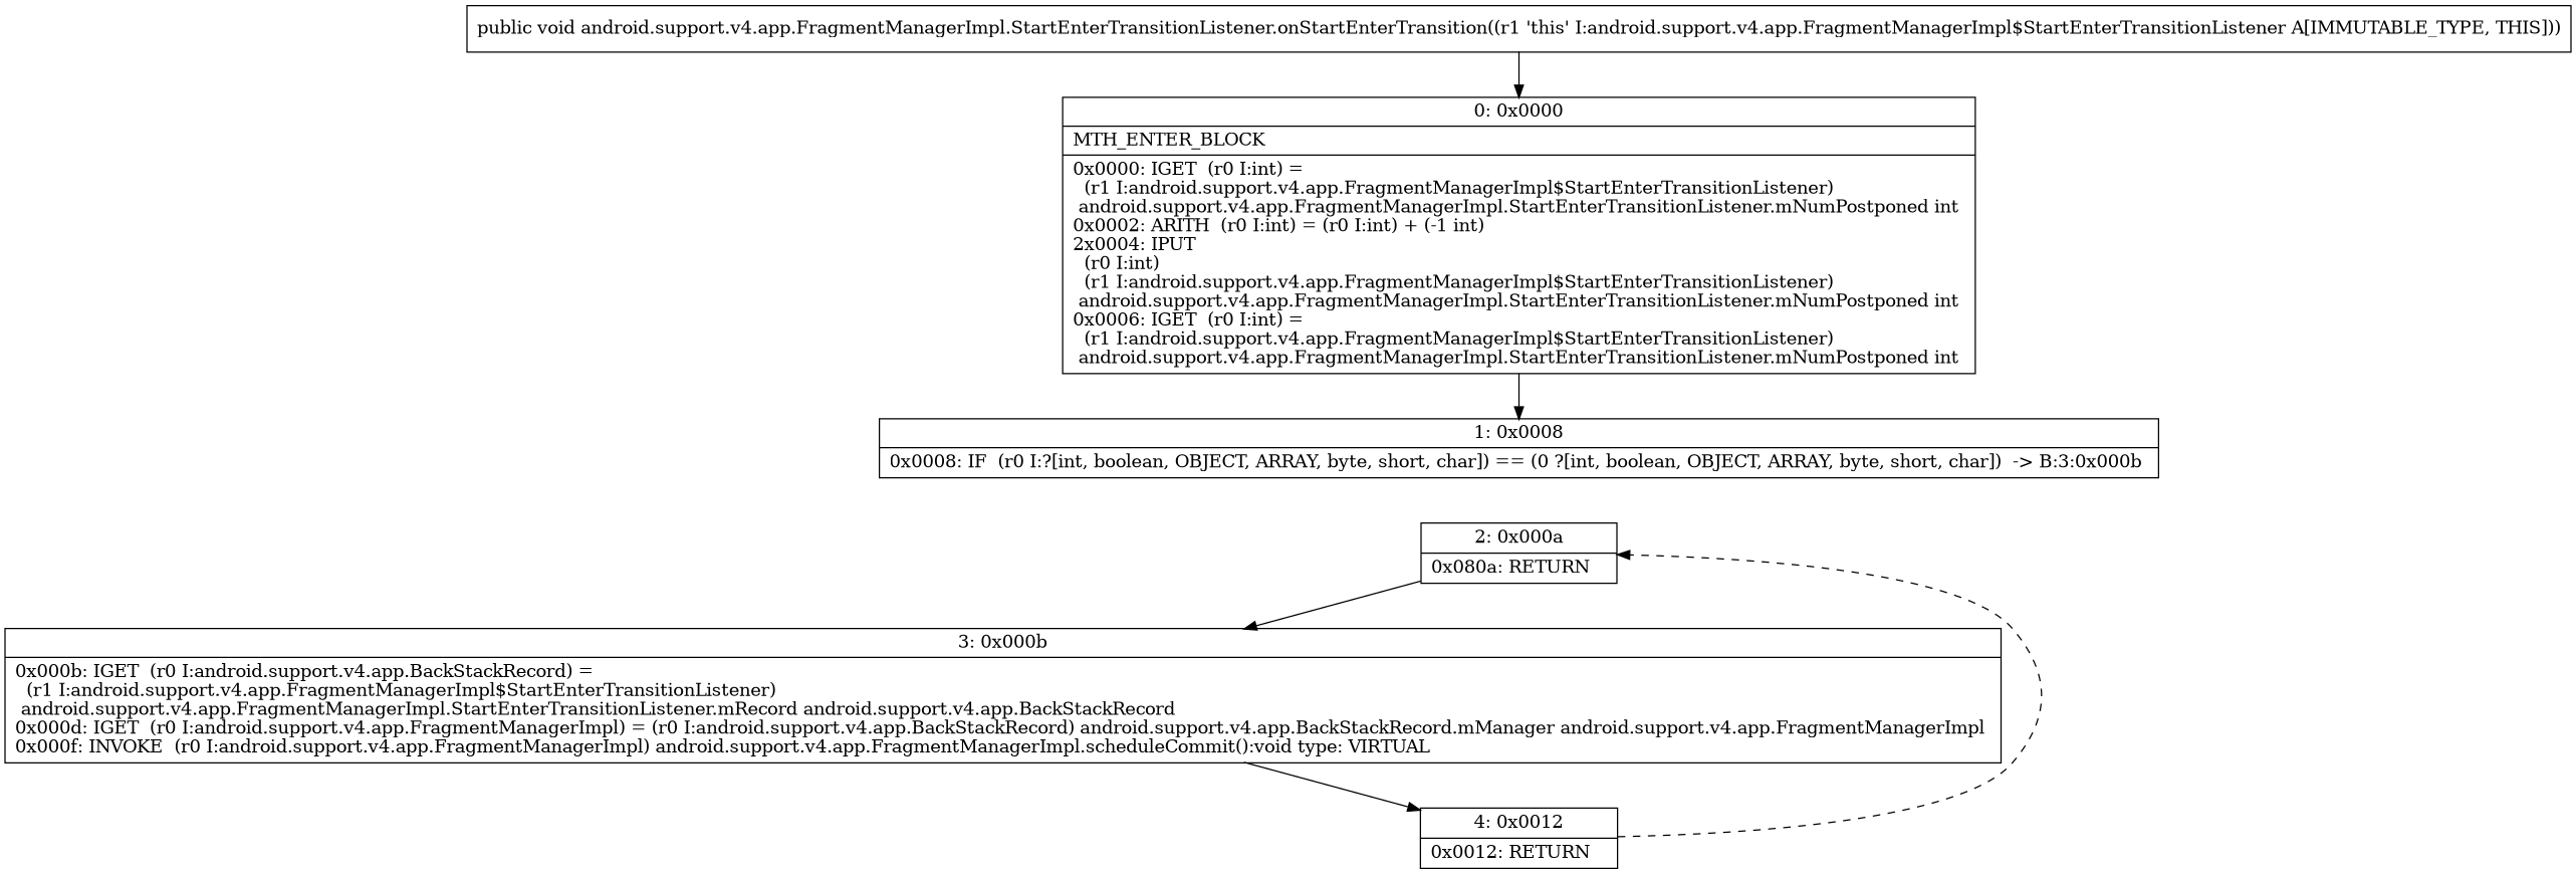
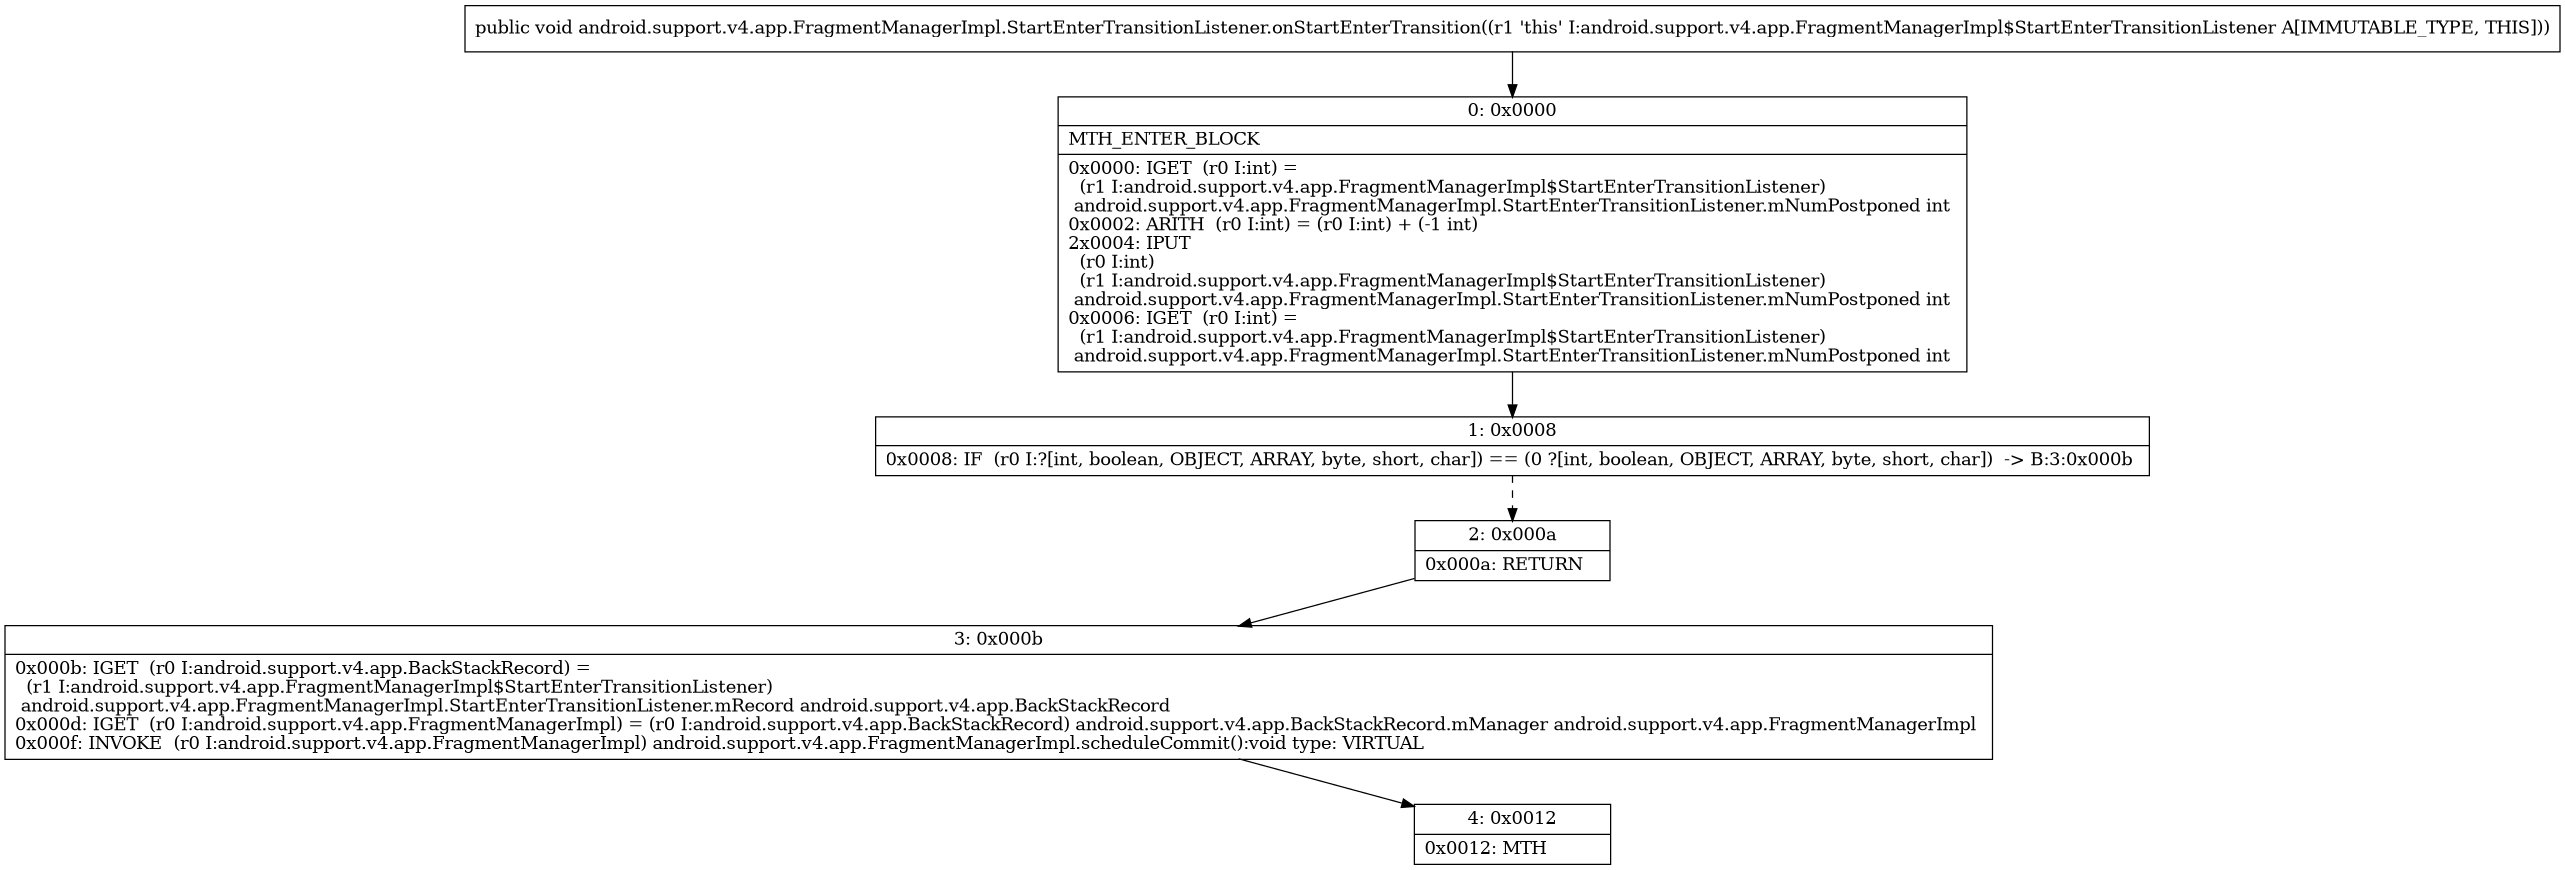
  digraph {
    node [shape=record]
    n1 [label="{0\:\ 0x0000|MTH_ENTER_BLOCK\l|0x0000: IGET  (r0 I:int) = \l  (r1 I:android.support.v4.app.FragmentManagerImpl$StartEnterTransitionListener)\l android.support.v4.app.FragmentManagerImpl.StartEnterTransitionListener.mNumPostponed int \l0x0002: ARITH  (r0 I:int) = (r0 I:int) + (\-1 int) \l2x0004: IPUT  \l  (r0 I:int)\l  (r1 I:android.support.v4.app.FragmentManagerImpl$StartEnterTransitionListener)\l android.support.v4.app.FragmentManagerImpl.StartEnterTransitionListener.mNumPostponed int \l0x0006: IGET  (r0 I:int) = \l  (r1 I:android.support.v4.app.FragmentManagerImpl$StartEnterTransitionListener)\l android.support.v4.app.FragmentManagerImpl.StartEnterTransitionListener.mNumPostponed int \l}"]
    n2 [label="{1\:\ 0x0008|0x0008: IF  (r0 I:?[int, boolean, OBJECT, ARRAY, byte, short, char]) == (0 ?[int, boolean, OBJECT, ARRAY, byte, short, char])  \-\> B:3:0x000b \l}"]
-   n3 [label="{2\:\ 0x000a|0x080a: RETURN   \l}"]
+   n3 [label="{2\:\ 0x000a|0x000a: RETURN   \l}"]
    n4 [label="{3\:\ 0x000b|0x000b: IGET  (r0 I:android.support.v4.app.BackStackRecord) = \l  (r1 I:android.support.v4.app.FragmentManagerImpl$StartEnterTransitionListener)\l android.support.v4.app.FragmentManagerImpl.StartEnterTransitionListener.mRecord android.support.v4.app.BackStackRecord \l0x000d: IGET  (r0 I:android.support.v4.app.FragmentManagerImpl) = (r0 I:android.support.v4.app.BackStackRecord) android.support.v4.app.BackStackRecord.mManager android.support.v4.app.FragmentManagerImpl \l0x000f: INVOKE  (r0 I:android.support.v4.app.FragmentManagerImpl) android.support.v4.app.FragmentManagerImpl.scheduleCommit():void type: VIRTUAL \l}"]
-   n5 [label="{4\:\ 0x0012|0x0012: RETURN   \l}"]
+   n5 [label="{4\:\ 0x0012|0x0012: MTH   \l}"]
    n6 [label="{public void android.support.v4.app.FragmentManagerImpl.StartEnterTransitionListener.onStartEnterTransition((r1 'this' I:android.support.v4.app.FragmentManagerImpl$StartEnterTransitionListener A[IMMUTABLE_TYPE, THIS])) }"]
    n1 -> n2
-   n5 -> n3 [style=dashed]
+   n2 -> n3 [style=dashed]
    n3 -> n4
    n4 -> n5
    n6 -> n1
  }
